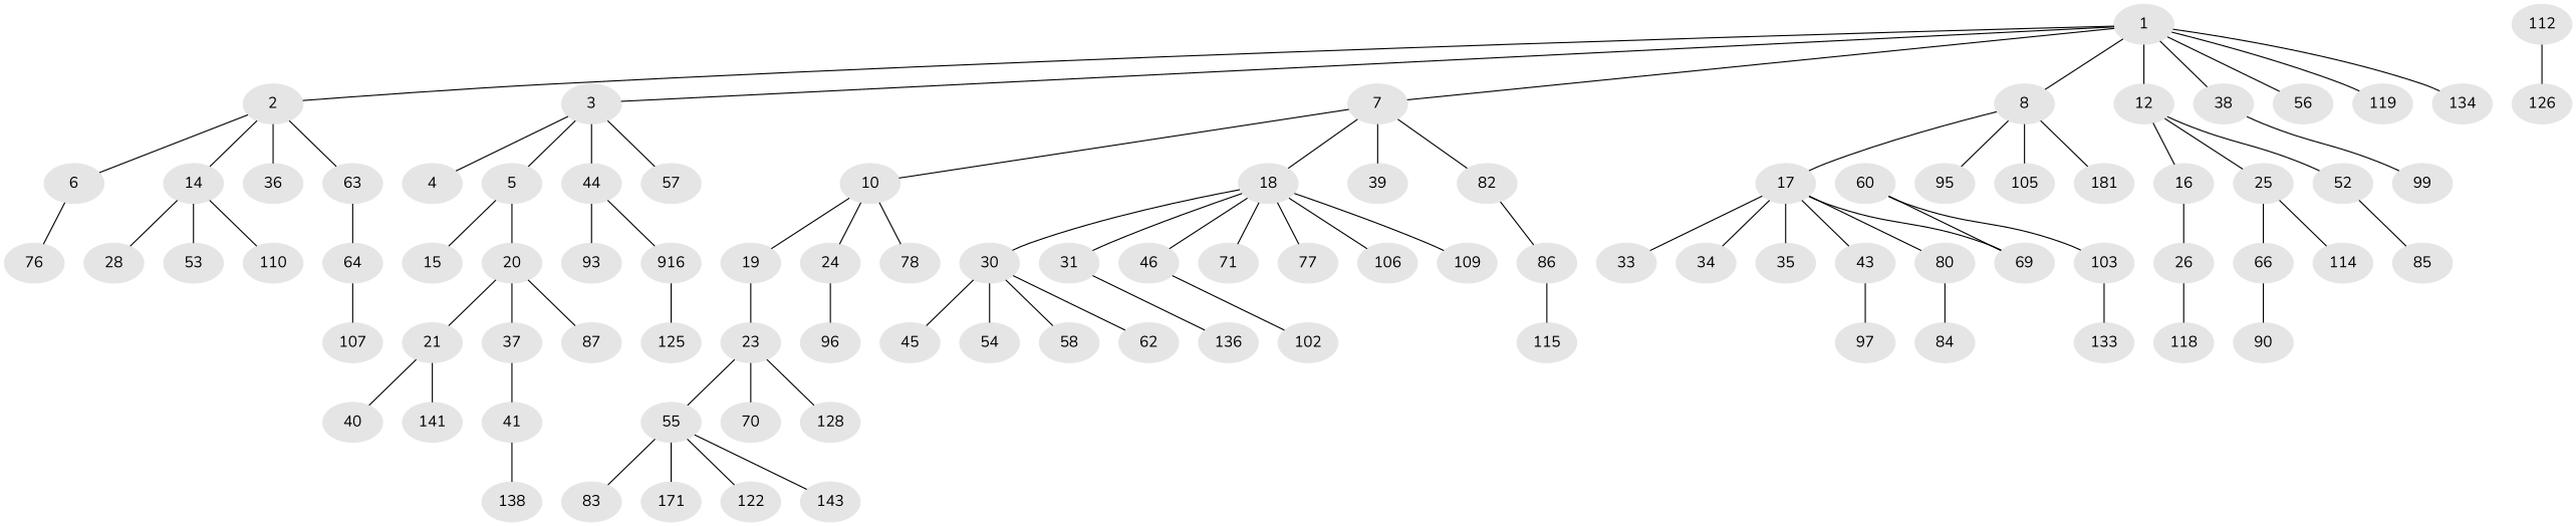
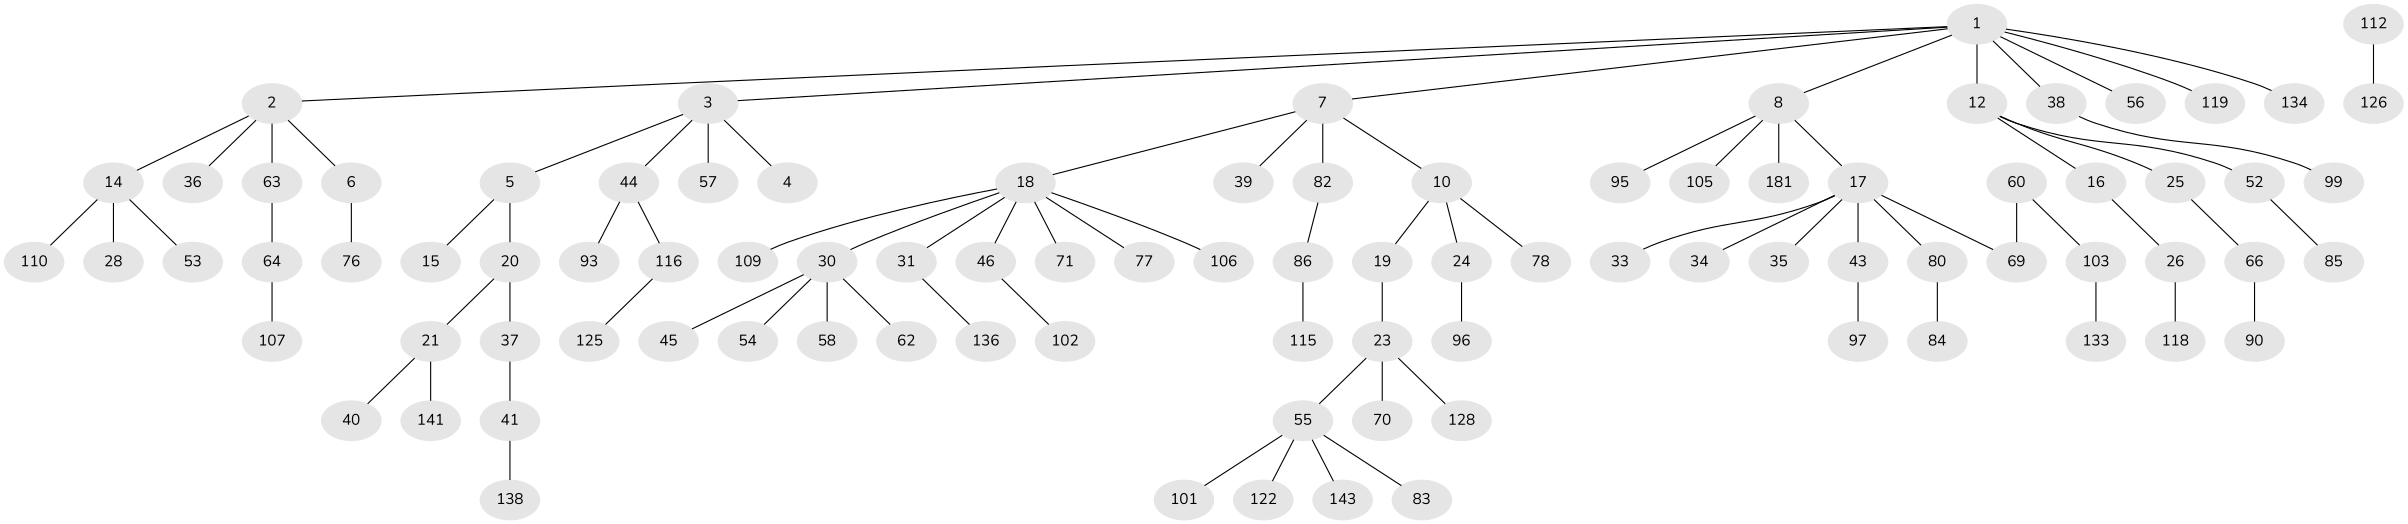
  graph {
    fontname=Nunito
    node [color=gray90 fontname=Nunito style=filled]
    edge [fontname=Nunito]
    1 [super="+27"]
    2 [super="+11"]
    3
    7 [super="+13"]
    8 [super="+49"]
    12 [super="+51"]
    38
    56 [super="+104"]
    119
    134
    6 [super="+142"]
    14 [super="+131"]
    36 [super="+68"]
    63
    4 [super="+88"]
    5 [super="+9"]
    44 [super="+61"]
    57 [super="+75"]
    10 [super="+59"]
    18 [super="+45"]
    39
    82 [super="+91"]
    17 [super="+22"]
    95
    105
    n26 [label=181 super="+132"]
    16 [super="+92"]
    25 [super="+79"]
    52 [super="+127"]
    99
    76
    28
    53 [super="+117"]
    110
    64 [super="+144"]
    15 [super="+42"]
    20
    93 [super="+100"]
-   116 [super="+137" label=916]
+   116 [super="+137"]
    21 [super="+130"]
    37 [super="+81"]
-   87 [super="+139"]
    19 [super="+123"]
    24 [super="+50"]
    78 [super="+98"]
    30 [super="+32"]
    31 [super="+120"]
    46
    71 [super="+124"]
    77
    106
    109
    86 [super="+113"]
    33
    34
    35 [super="+67"]
    43
    80
    69 [super="+74"]
    112
    126
    23 [super="+29"]
    96
    26 [super="+48"]
    66
-   114 [super="+121"]
    85
    118
    97 [super="+108"]
    60 [super="+65"]
    103
    84 [super="+129"]
    n73 [label=45 super="+135"]
    54
    58
    62
    136
    102
    55 [super="+72"]
    70 [super="+89"]
    128 [super="+140"]
    40
    141
    41 [super="+73"]
    83
-   101 [label=171]
+   101
    122
    143
    90 [super="+94"]
    138
    125
    133
    107 [super="+145"]
    115
    1 -- 2
    1 -- 3
    1 -- 7
    1 -- 8
    1 -- 12
    1 -- 38
    1 -- 56
    1 -- 119
    1 -- 134
    2 -- 6
    2 -- 14
    2 -- 36
    2 -- 63
    3 -- 4
    3 -- 5
    3 -- 44
    3 -- 57
    7 -- 10
    7 -- 18
    7 -- 39
    7 -- 82
    8 -- 17
    8 -- 95
    8 -- 105
    8 -- n26
    12 -- 16
    12 -- 25
    12 -- 52
    38 -- 99
    6 -- 76
    14 -- 28
    14 -- 53
    14 -- 110
    63 -- 64
    5 -- 15
    5 -- 20
    44 -- 93
    44 -- 116
    10 -- 19
    10 -- 24
    10 -- 78
    18 -- 30
    18 -- 31
    18 -- 46
    18 -- 71
    18 -- 77
    18 -- 106
    18 -- 109
    82 -- 86
    17 -- 33
    17 -- 34
    17 -- 35
    17 -- 43
    17 -- 80
    17 -- 69
    16 -- 26
    25 -- 66
-   25 -- 114
    52 -- 85
    64 -- 107
    20 -- 21
    20 -- 37
-   20 -- 87
    116 -- 125
    21 -- 40
    21 -- 141
    37 -- 41
    19 -- 23
    24 -- 96
    30 -- n73
    30 -- 54
    30 -- 58
    30 -- 62
    31 -- 136
    46 -- 102
    86 -- 115
    43 -- 97
    80 -- 84
    112 -- 126
    23 -- 55
    23 -- 70
    23 -- 128
    26 -- 118
    66 -- 90
    60 -- 69
    60 -- 103
    103 -- 133
    55 -- 83
    55 -- 101
    55 -- 122
    55 -- 143
    41 -- 138
  }
